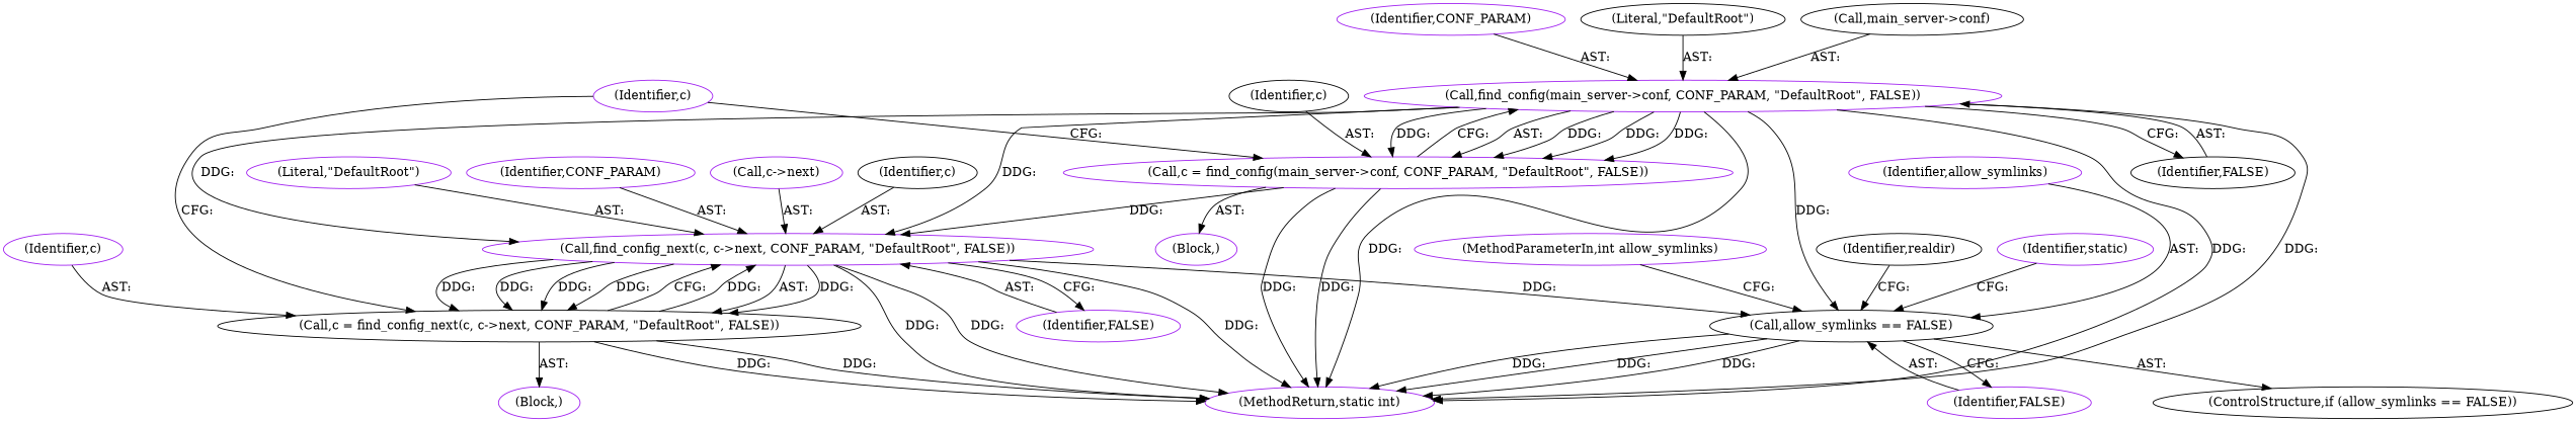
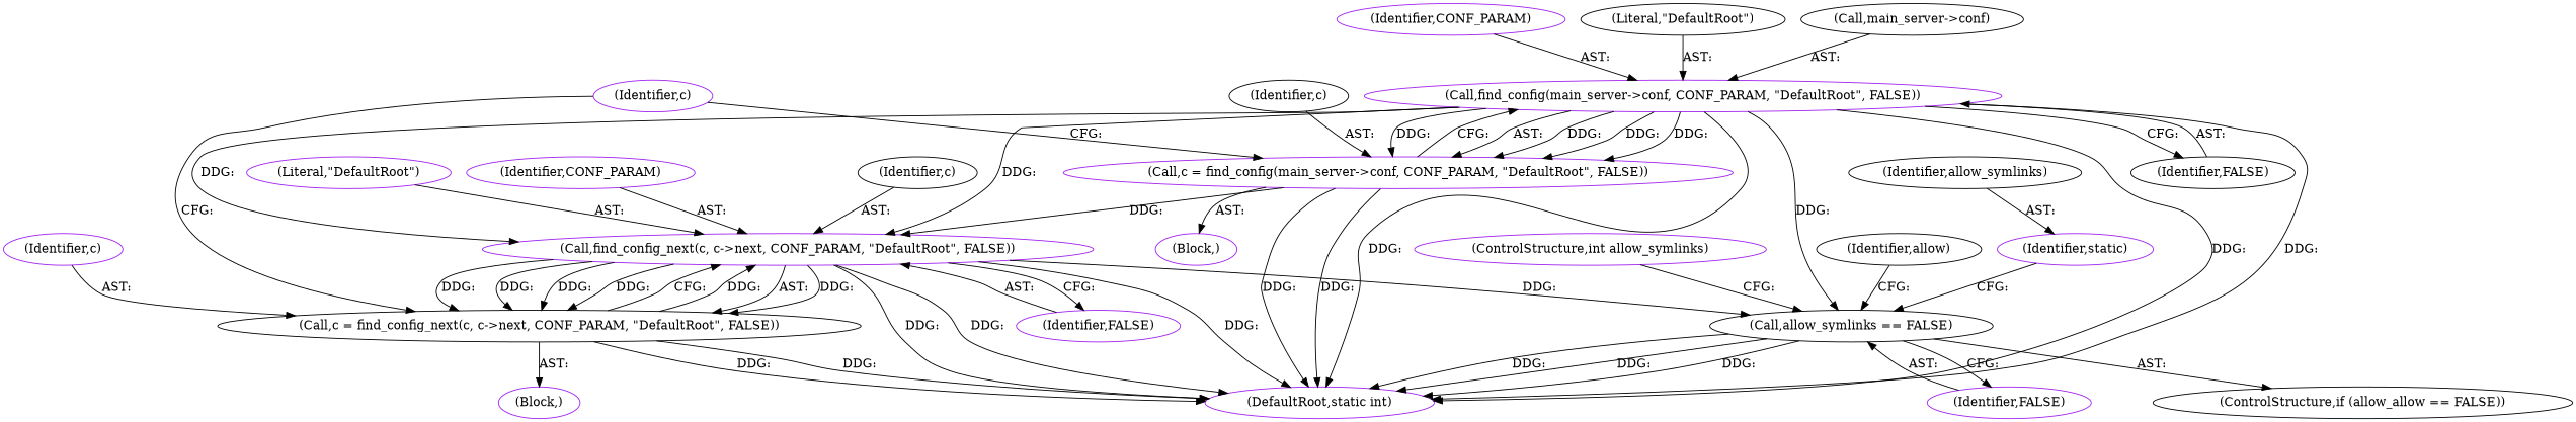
  digraph {
    node [color=purple]
    n1 [label="(Call,find_config_next(c, c->next, CONF_PARAM, \"DefaultRoot\", FALSE))"]
    n2 [color=black label="(Call,c = find_config_next(c, c->next, CONF_PARAM, \"DefaultRoot\", FALSE))"]
    n3 [color=black label="(Call,allow_symlinks == FALSE)"]
    n4 [label="(Identifier,FALSE)"]
-   n5 [label="(MethodReturn,static int)"]
+   n5 [label="(DefaultRoot,static int)"]
    n6 [label="(Block,)"]
    n7 [label="(Identifier,FALSE)"]
-   n8 [color=black label="(ControlStructure,if (allow_symlinks == FALSE))"]
+   n8 [color=black label="(ControlStructure,if (allow_allow == FALSE))"]
    n9 [label="(Call,c = find_config(main_server->conf, CONF_PARAM, \"DefaultRoot\", FALSE))"]
    n10 [label="(Call,find_config(main_server->conf, CONF_PARAM, \"DefaultRoot\", FALSE))"]
    n11 [label="(Block,)"]
    n12 [color=black label="(Identifier,FALSE)"]
    n13 [label="(Identifier,CONF_PARAM)"]
    n14 [label="(Identifier,static)"]
    n15 [color=black label="(Literal,\"DefaultRoot\")"]
-   n16 [label="(MethodParameterIn,int allow_symlinks)"]
+   n16 [label="(ControlStructure,int allow_symlinks)"]
    n17 [color=black label="(Call,main_server->conf)"]
    n18 [label="(Identifier,c)"]
    n19 [label="(Identifier,c)"]
    n20 [label="(Literal,\"DefaultRoot\")"]
-   n21 [label="(Identifier,allow_symlinks)"]
-   n22 [color=black label="(Identifier,realdir)"]
+   n21 [color=black label="(Identifier,allow_symlinks)"]
+   n22 [color=black label="(Identifier,allow)"]
    n23 [label="(Identifier,CONF_PARAM)"]
-   n24 [label="(Call,c->next)"]
    n25 [color=black label="(Identifier,c)"]
    n26 [color=black label="(Identifier,c)"]
    n1 -> n2 [label="AST: "]
    n1 -> n2 [label="DDG: "]
    n1 -> n2 [label="DDG: "]
    n1 -> n2 [label="DDG: "]
    n1 -> n2 [label="DDG: "]
    n1 -> n2 [label="DDG: "]
    n1 -> n3 [label="DDG: "]
    n1 -> n4 [label="CFG: "]
    n1 -> n5 [label="DDG: "]
    n1 -> n5 [label="DDG: "]
    n1 -> n5 [label="DDG: "]
    n2 -> n1 [label="CFG: "]
    n2 -> n1 [label="DDG: "]
    n2 -> n5 [label="DDG: "]
    n2 -> n5 [label="DDG: "]
    n2 -> n6 [label="AST: "]
    n3 -> n5 [label="DDG: "]
    n3 -> n5 [label="DDG: "]
    n3 -> n5 [label="DDG: "]
    n3 -> n7 [label="CFG: "]
    n3 -> n8 [label="AST: "]
    n4 -> n1 [label="AST: "]
    n7 -> n3 [label="AST: "]
    n9 -> n1 [label="DDG: "]
    n9 -> n5 [label="DDG: "]
    n9 -> n5 [label="DDG: "]
    n9 -> n10 [label="CFG: "]
    n9 -> n11 [label="AST: "]
    n10 -> n1 [label="DDG: "]
    n10 -> n1 [label="DDG: "]
    n10 -> n3 [label="DDG: "]
    n10 -> n5 [label="DDG: "]
    n10 -> n5 [label="DDG: "]
    n10 -> n5 [label="DDG: "]
    n10 -> n9 [label="AST: "]
    n10 -> n9 [label="DDG: "]
    n10 -> n9 [label="DDG: "]
    n10 -> n9 [label="DDG: "]
    n10 -> n9 [label="DDG: "]
    n10 -> n12 [label="CFG: "]
    n12 -> n10 [label="AST: "]
    n13 -> n10 [label="AST: "]
    n14 -> n3 [label="CFG: "]
    n15 -> n10 [label="AST: "]
    n16 -> n3 [label="CFG: "]
    n17 -> n10 [label="AST: "]
    n18 -> n2 [label="CFG: "]
    n18 -> n9 [label="CFG: "]
    n19 -> n2 [label="AST: "]
    n20 -> n1 [label="AST: "]
-   n21 -> n3 [label="AST: "]
+   n21 -> n14 [label="AST: "]
    n22 -> n3 [label="CFG: "]
    n23 -> n1 [label="AST: "]
-   n24 -> n1 [label="AST: "]
    n25 -> n1 [label="AST: "]
    n26 -> n9 [label="AST: "]
  }
